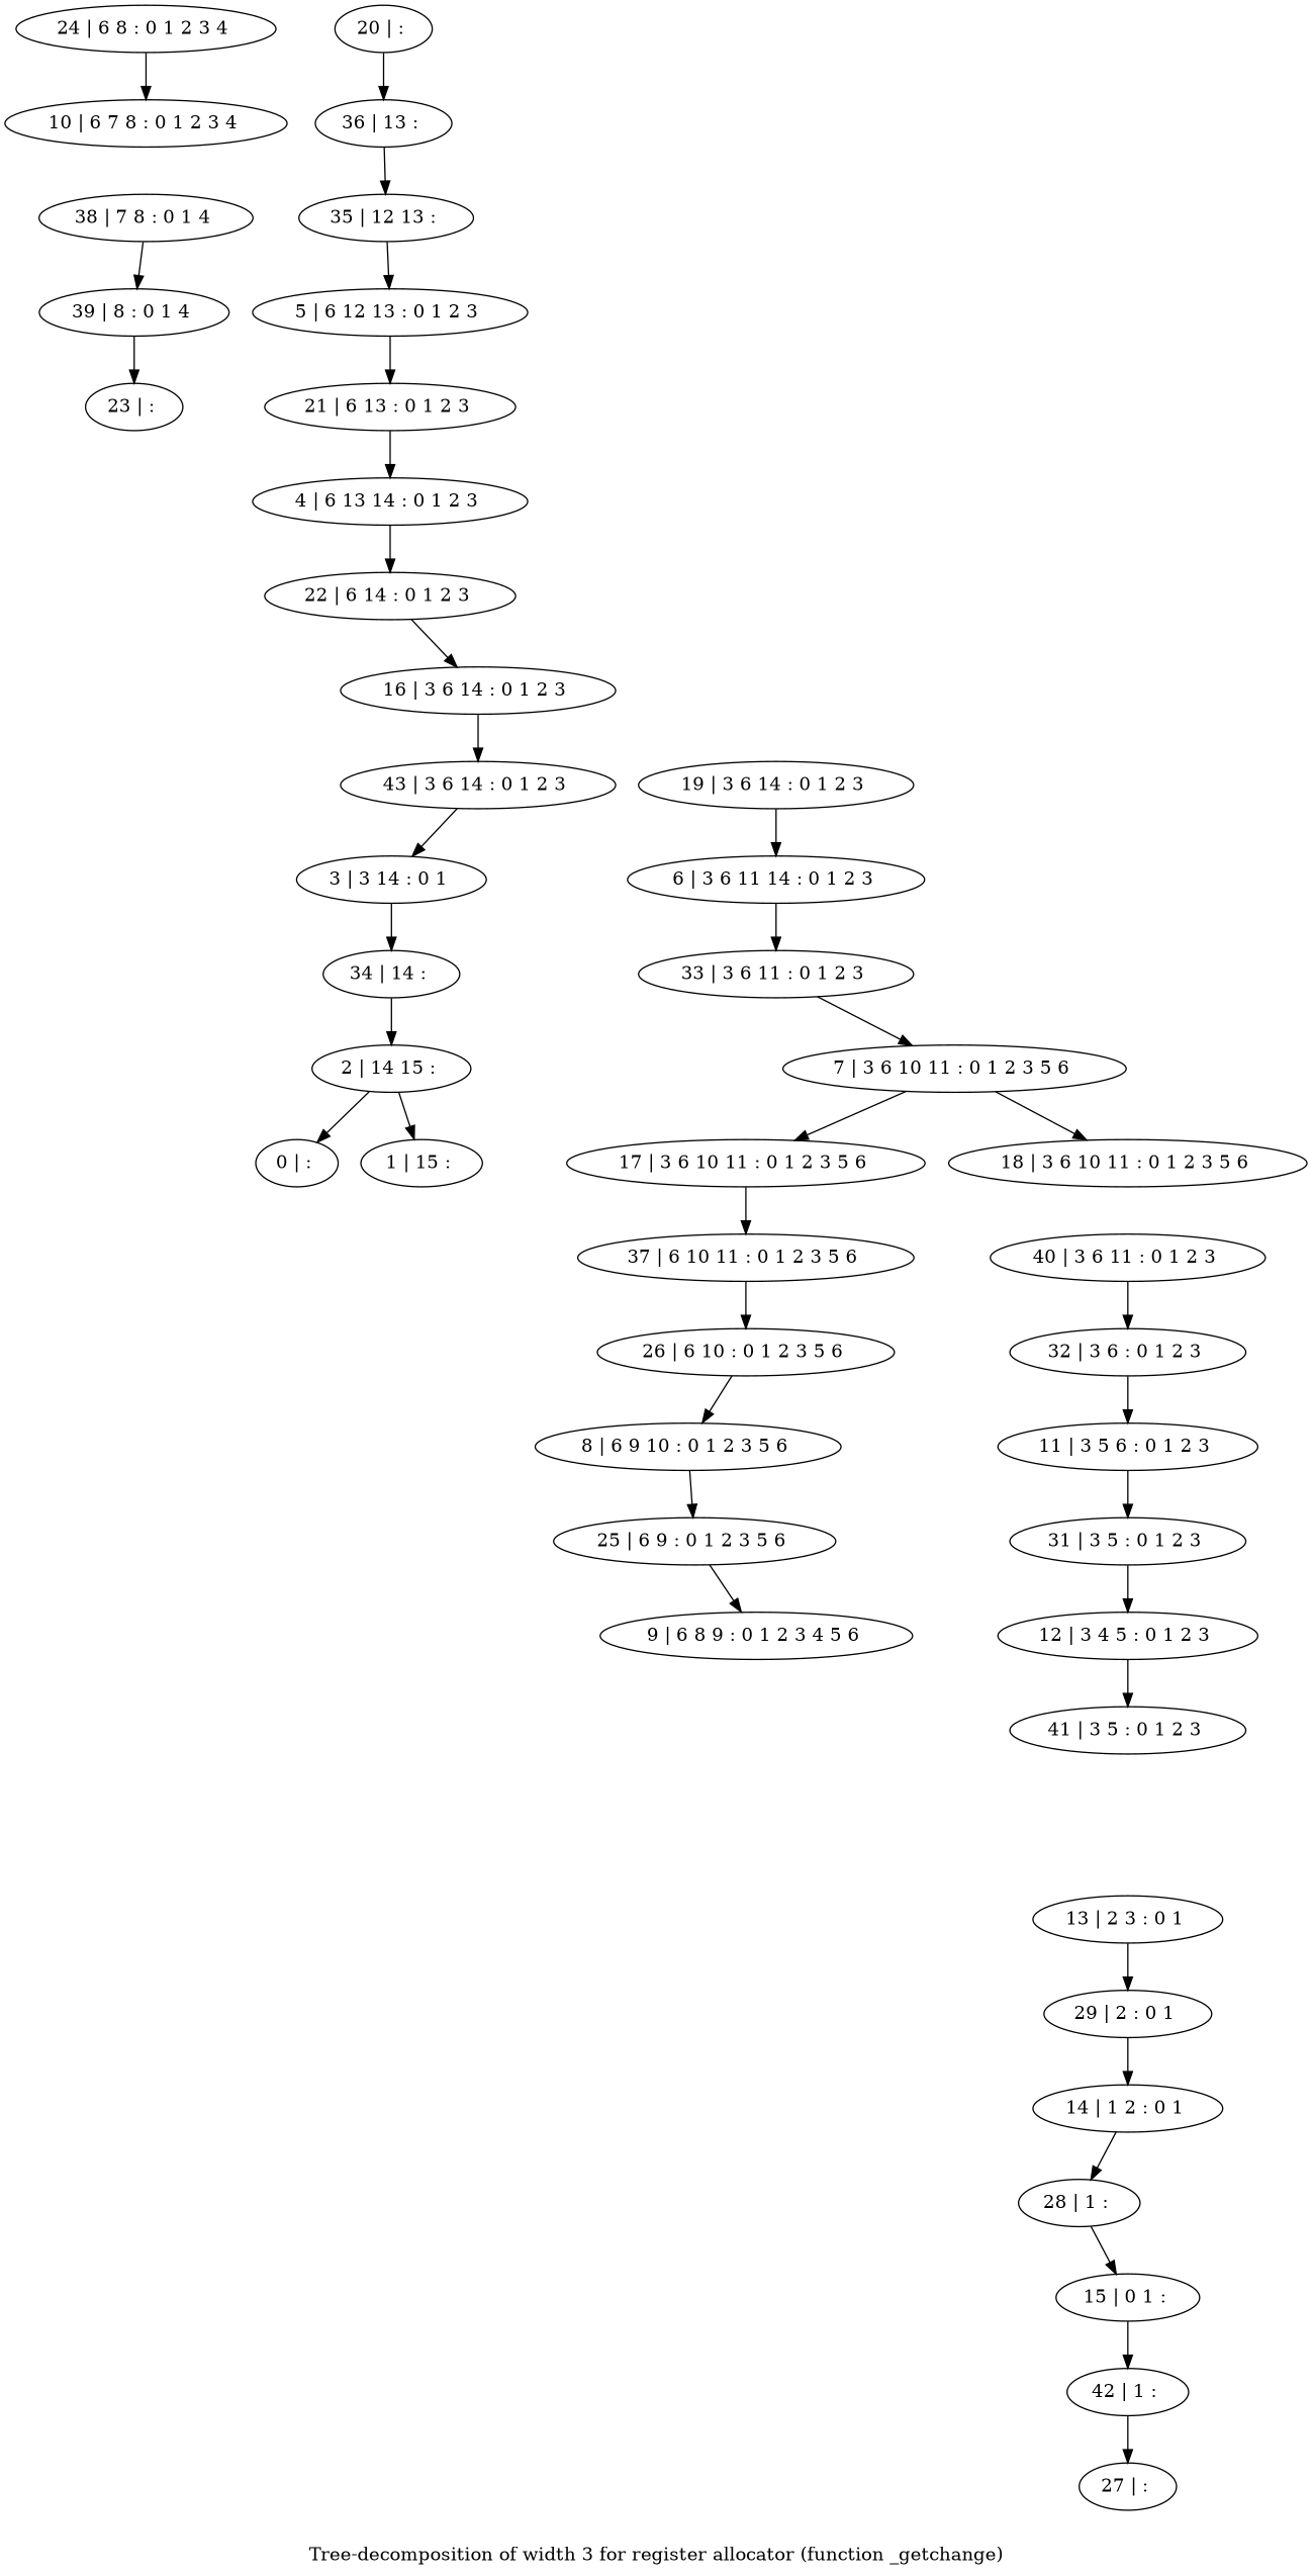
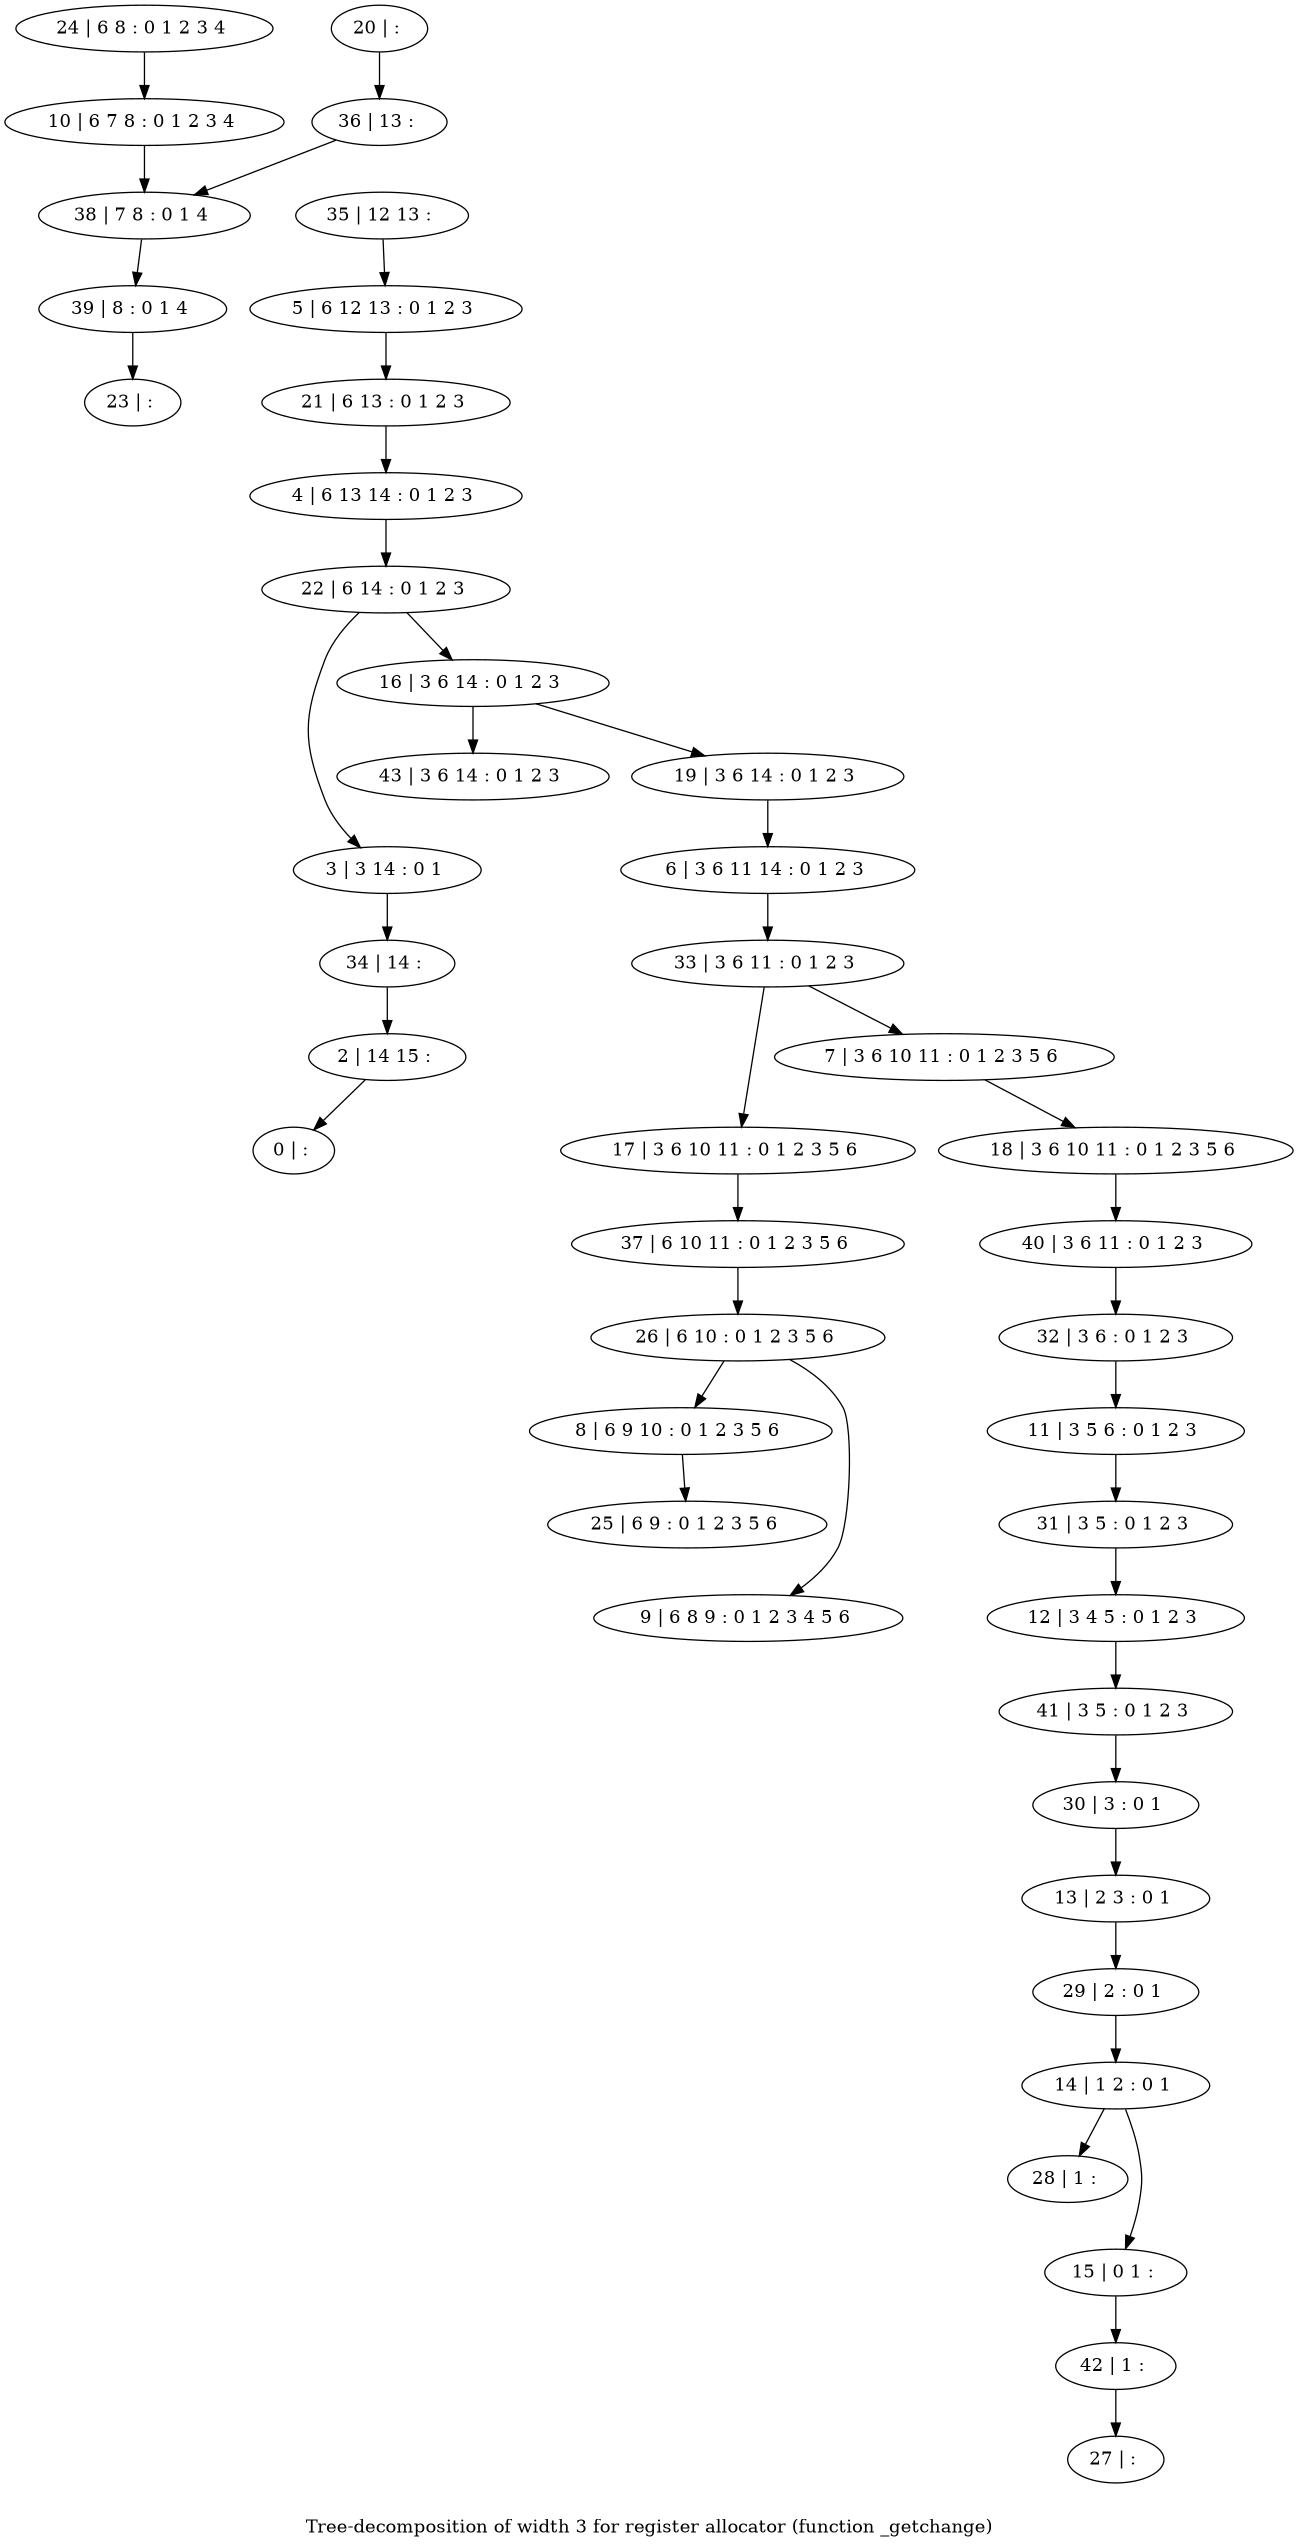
  digraph {
    label="Tree-decomposition of width 3 for register allocator (function _getchange)"
    n1 [label="0 | : "]
-   n2 [label="1 | 15 : "]
    n3 [label="2 | 14 15 : "]
    n4 [label="3 | 3 14 : 0 1 "]
    n5 [label="34 | 14 : "]
    n6 [label="4 | 6 13 14 : 0 1 2 3 "]
    n7 [label="22 | 6 14 : 0 1 2 3 "]
    n8 [label="16 | 3 6 14 : 0 1 2 3 "]
    n9 [label="5 | 6 12 13 : 0 1 2 3 "]
    n10 [label="21 | 6 13 : 0 1 2 3 "]
    n11 [label="6 | 3 6 11 14 : 0 1 2 3 "]
    n12 [label="33 | 3 6 11 : 0 1 2 3 "]
    n13 [label="7 | 3 6 10 11 : 0 1 2 3 5 6 "]
    n14 [label="17 | 3 6 10 11 : 0 1 2 3 5 6 "]
    n15 [label="18 | 3 6 10 11 : 0 1 2 3 5 6 "]
    n16 [label="37 | 6 10 11 : 0 1 2 3 5 6 "]
    n17 [label="40 | 3 6 11 : 0 1 2 3 "]
    n18 [label="8 | 6 9 10 : 0 1 2 3 5 6 "]
    n19 [label="25 | 6 9 : 0 1 2 3 5 6 "]
    n20 [label="9 | 6 8 9 : 0 1 2 3 4 5 6 "]
    n21 [label="24 | 6 8 : 0 1 2 3 4 "]
    n22 [label="10 | 6 7 8 : 0 1 2 3 4 "]
    n23 [label="38 | 7 8 : 0 1 4 "]
    n24 [label="39 | 8 : 0 1 4 "]
    n25 [label="11 | 3 5 6 : 0 1 2 3 "]
    n26 [label="31 | 3 5 : 0 1 2 3 "]
    n27 [label="12 | 3 4 5 : 0 1 2 3 "]
    n28 [label="41 | 3 5 : 0 1 2 3 "]
+   n29 [label="30 | 3 : 0 1 "]
    n30 [label="13 | 2 3 : 0 1 "]
    n31 [label="29 | 2 : 0 1 "]
    n32 [label="14 | 1 2 : 0 1 "]
    n33 [label="28 | 1 : "]
    n34 [label="15 | 0 1 : "]
    n35 [label="42 | 1 : "]
    n36 [label="27 | : "]
    n37 [label="19 | 3 6 14 : 0 1 2 3 "]
    n38 [label="43 | 3 6 14 : 0 1 2 3 "]
    n39 [label="26 | 6 10 : 0 1 2 3 5 6 "]
    n40 [label="32 | 3 6 : 0 1 2 3 "]
    n41 [label="20 | : "]
    n42 [label="36 | 13 : "]
    n43 [label="35 | 12 13 : "]
    n44 [label="23 | : "]
    n3 -> n1
-   n3 -> n2
    n4 -> n5
    n5 -> n3
    n6 -> n7
    n7 -> n8
+   n8 -> n37
    n8 -> n38
    n9 -> n10
    n10 -> n6
    n11 -> n12
    n12 -> n13
-   n13 -> n14
+   n12 -> n14
    n13 -> n15
    n14 -> n16
+   n15 -> n17
    n16 -> n39
    n17 -> n40
    n18 -> n19
-   n19 -> n20
+   n39 -> n20
    n21 -> n22
+   n22 -> n23
    n23 -> n24
    n24 -> n44
    n25 -> n26
    n26 -> n27
    n27 -> n28
+   n28 -> n29
+   n29 -> n30
    n30 -> n31
    n31 -> n32
    n32 -> n33
-   n33 -> n34
+   n32 -> n34
    n34 -> n35
    n35 -> n36
    n37 -> n11
-   n38 -> n4
+   n7 -> n4
    n39 -> n18
    n40 -> n25
    n41 -> n42
-   n42 -> n43
+   n42 -> n23
    n43 -> n9
  }
